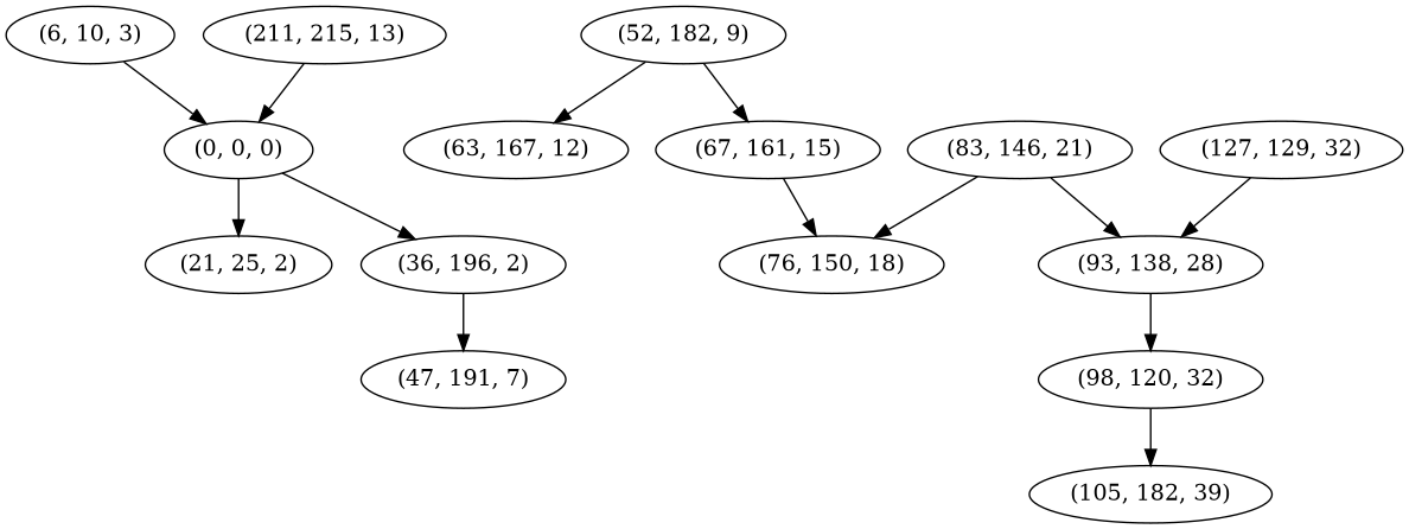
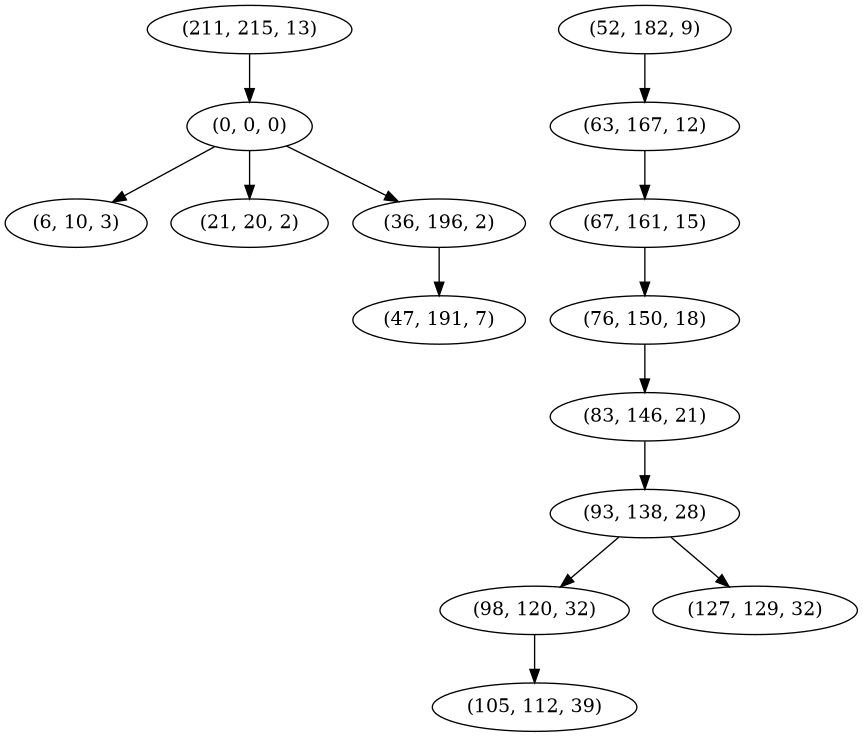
  digraph {
    "(0, 0, 0)"
    "(6, 10, 3)"
-   "(21, 25, 2)"
+   "(21, 25, 2)" [label="(21, 20, 2)"]
    "(36, 196, 2)"
    "(47, 191, 7)"
    "(211, 215, 13)"
    "(52, 182, 9)"
    "(63, 167, 12)"
    "(67, 161, 15)"
    "(76, 150, 18)"
    "(83, 146, 21)"
    "(93, 138, 28)"
    "(98, 120, 32)"
    "(127, 129, 32)"
-   "(105, 112, 39)" [label="(105, 182, 39)"]
-   "(6, 10, 3)" -> "(0, 0, 0)"
+   "(105, 112, 39)"
+   "(0, 0, 0)" -> "(6, 10, 3)"
    "(0, 0, 0)" -> "(21, 25, 2)"
    "(0, 0, 0)" -> "(36, 196, 2)"
    "(36, 196, 2)" -> "(47, 191, 7)"
    "(211, 215, 13)" -> "(0, 0, 0)"
    "(52, 182, 9)" -> "(63, 167, 12)"
-   "(52, 182, 9)" -> "(67, 161, 15)"
+   "(63, 167, 12)" -> "(67, 161, 15)"
    "(67, 161, 15)" -> "(76, 150, 18)"
-   "(83, 146, 21)" -> "(76, 150, 18)"
+   "(76, 150, 18)" -> "(83, 146, 21)"
    "(83, 146, 21)" -> "(93, 138, 28)"
    "(93, 138, 28)" -> "(98, 120, 32)"
-   "(127, 129, 32)" -> "(93, 138, 28)"
+   "(93, 138, 28)" -> "(127, 129, 32)"
    "(98, 120, 32)" -> "(105, 112, 39)"
  }
